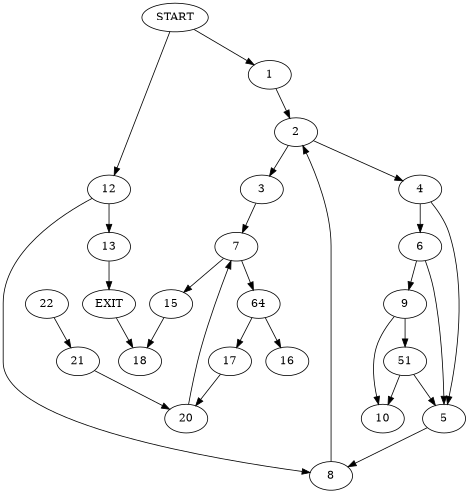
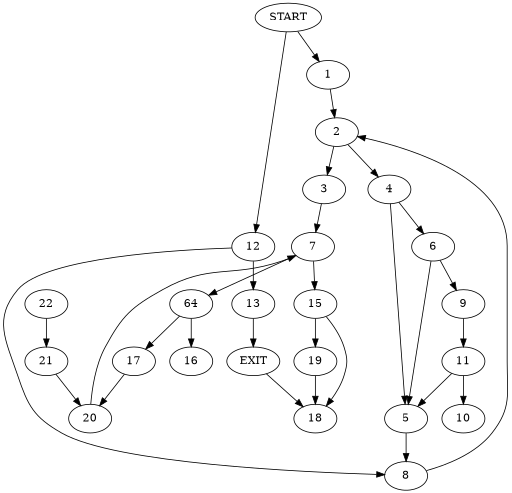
  digraph {
    n1 [label=START]
    1
    12
    2
    8
    13
    n7 [label=EXIT]
    18
    3
    4
    7
    5
    6
    n14 [label=64]
    15
    9
    10
-   11 [label=51]
+   11
    16
    17
+   19
    20
    21
    22
    n1 -> 1
    n1 -> 12
    1 -> 2
    12 -> 8
    12 -> 13
    2 -> 3
    2 -> 4
    8 -> 2
    13 -> n7
    n7 -> 18
    3 -> 7
    4 -> 5
    4 -> 6
    7 -> n14
    7 -> 15
    5 -> 8
    6 -> 5
    6 -> 9
    n14 -> 16
    n14 -> 17
    15 -> 18
-   9 -> 10
+   15 -> 19
    9 -> 11
    11 -> 5
    11 -> 10
    17 -> 20
+   19 -> 18
    20 -> 7
    21 -> 20
    22 -> 21
  }
